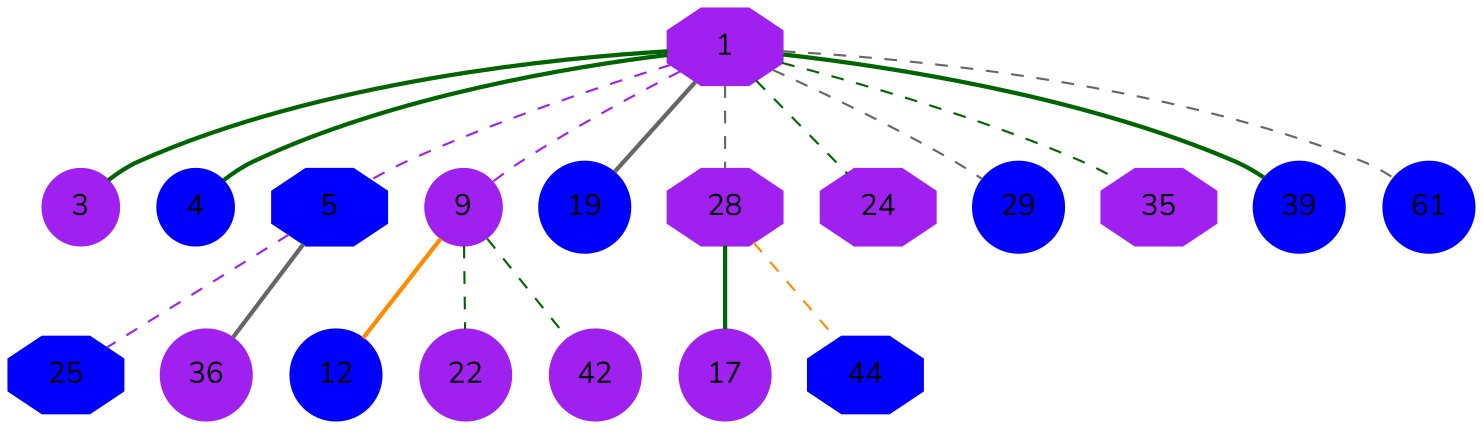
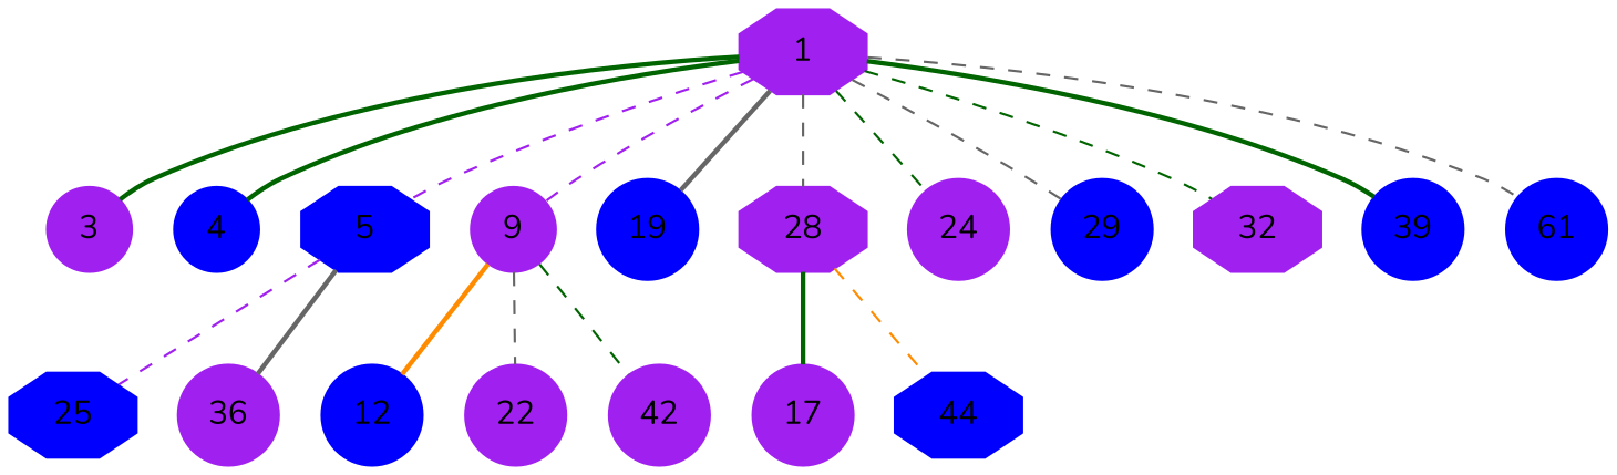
  graph {
    fontname=Nunito
    node [color=purple fontname=Nunito shape=circle style=filled]
    edge [color=darkgreen fontname=Nunito style=dashed]
    1 [shape=octagon super="+2+8+14+63+46+48"]
    3 [super="+57+51"]
    4 [color=blue]
    5 [color=blue shape=octagon super="+6+10+54+7+11"]
    9 [super="+15+16"]
    19 [color=blue]
    n7 [label=28 shape=octagon super="+31"]
-   24 [shape=octagon super="+56"]
+   24 [super="+56"]
    29 [color=blue]
-   32 [shape=octagon super="+38" label=35]
+   32 [shape=octagon super="+38"]
    39 [color=blue]
    61 [color=blue]
    25 [color=blue shape=octagon super="+47"]
    36
    12 [color=blue super="+50+17"]
    22
    42
    n18 [label=17]
    44 [color=blue shape=octagon]
    1 -- 3 [style=bold]
    1 -- 4 [style=bold]
    1 -- 5 [color=purple]
    1 -- 9 [color=purple]
    1 -- 19 [color=gray40 style=bold]
    1 -- n7 [color=gray40]
    1 -- 24
    1 -- 29 [color=gray40]
    1 -- 32
    1 -- 39 [style=bold]
    1 -- 61 [color=gray40]
    5 -- 25 [color=purple]
    5 -- 36 [color=gray40 style=bold]
    9 -- 12 [color=darkorange style=bold]
-   9 -- 22
+   9 -- 22 [color=gray40]
    9 -- 42
    n7 -- n18 [style=bold]
    n7 -- 44 [color=darkorange]
  }
